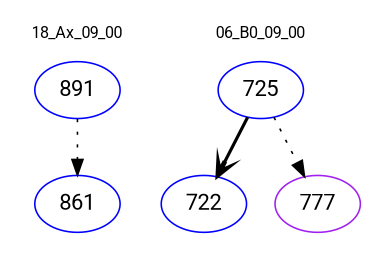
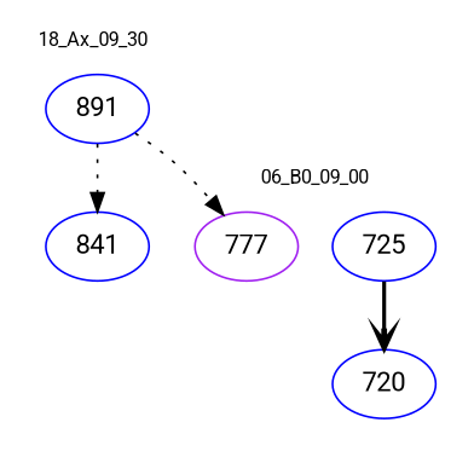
  digraph {
    fontname=Roboto
    node [color=blue fontname=Roboto]
    edge [arrowhead=normal color=black fontname=Roboto style=dotted]
    n1 [label=891]
-   n2 [label=861]
+   n2 [label=841]
    n3 [label=725]
-   n4 [label=722]
+   n4 [label=720]
    n5 [color=purple label=777]
    subgraph cluster_1 {
      color=white
      fontsize=10
-     label="18_Ax_09_00"
+     label="18_Ax_09_30"
      n1
      n2
    }
    subgraph cluster_2 {
      color=white
      fontsize=10
      label="06_B0_09_00"
      n3
      n4
      n5
    }
    n1 -> n2
    n3 -> n4 [arrowhead=vee style=bold]
-   n3 -> n5
+   n1 -> n5
  }
